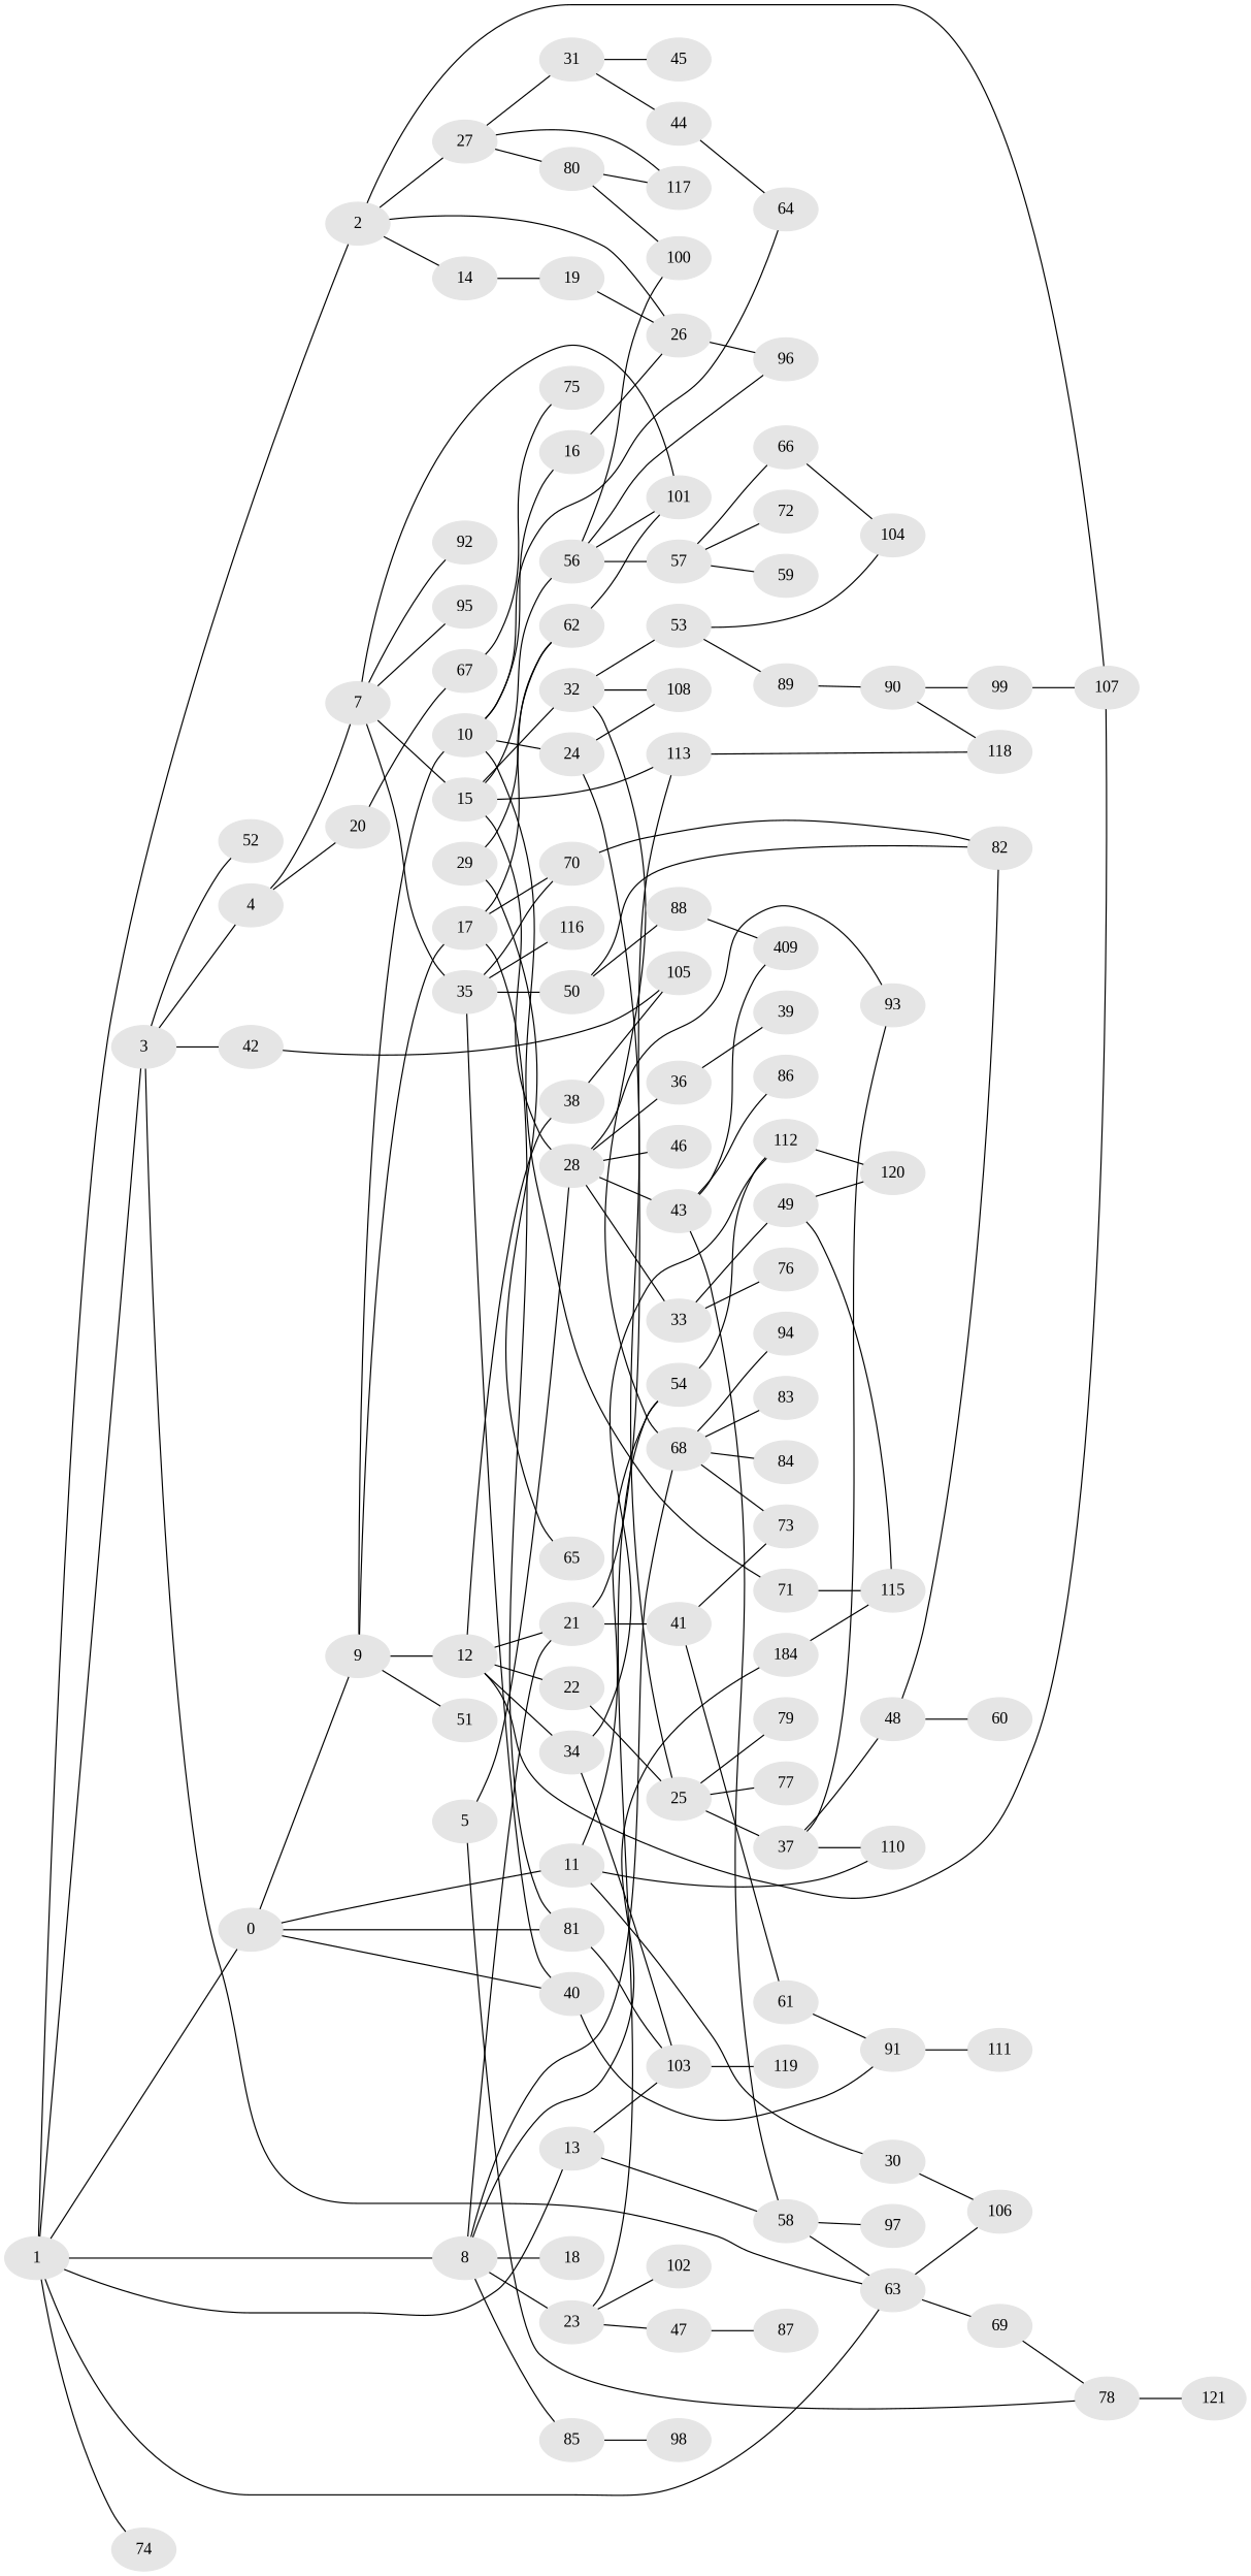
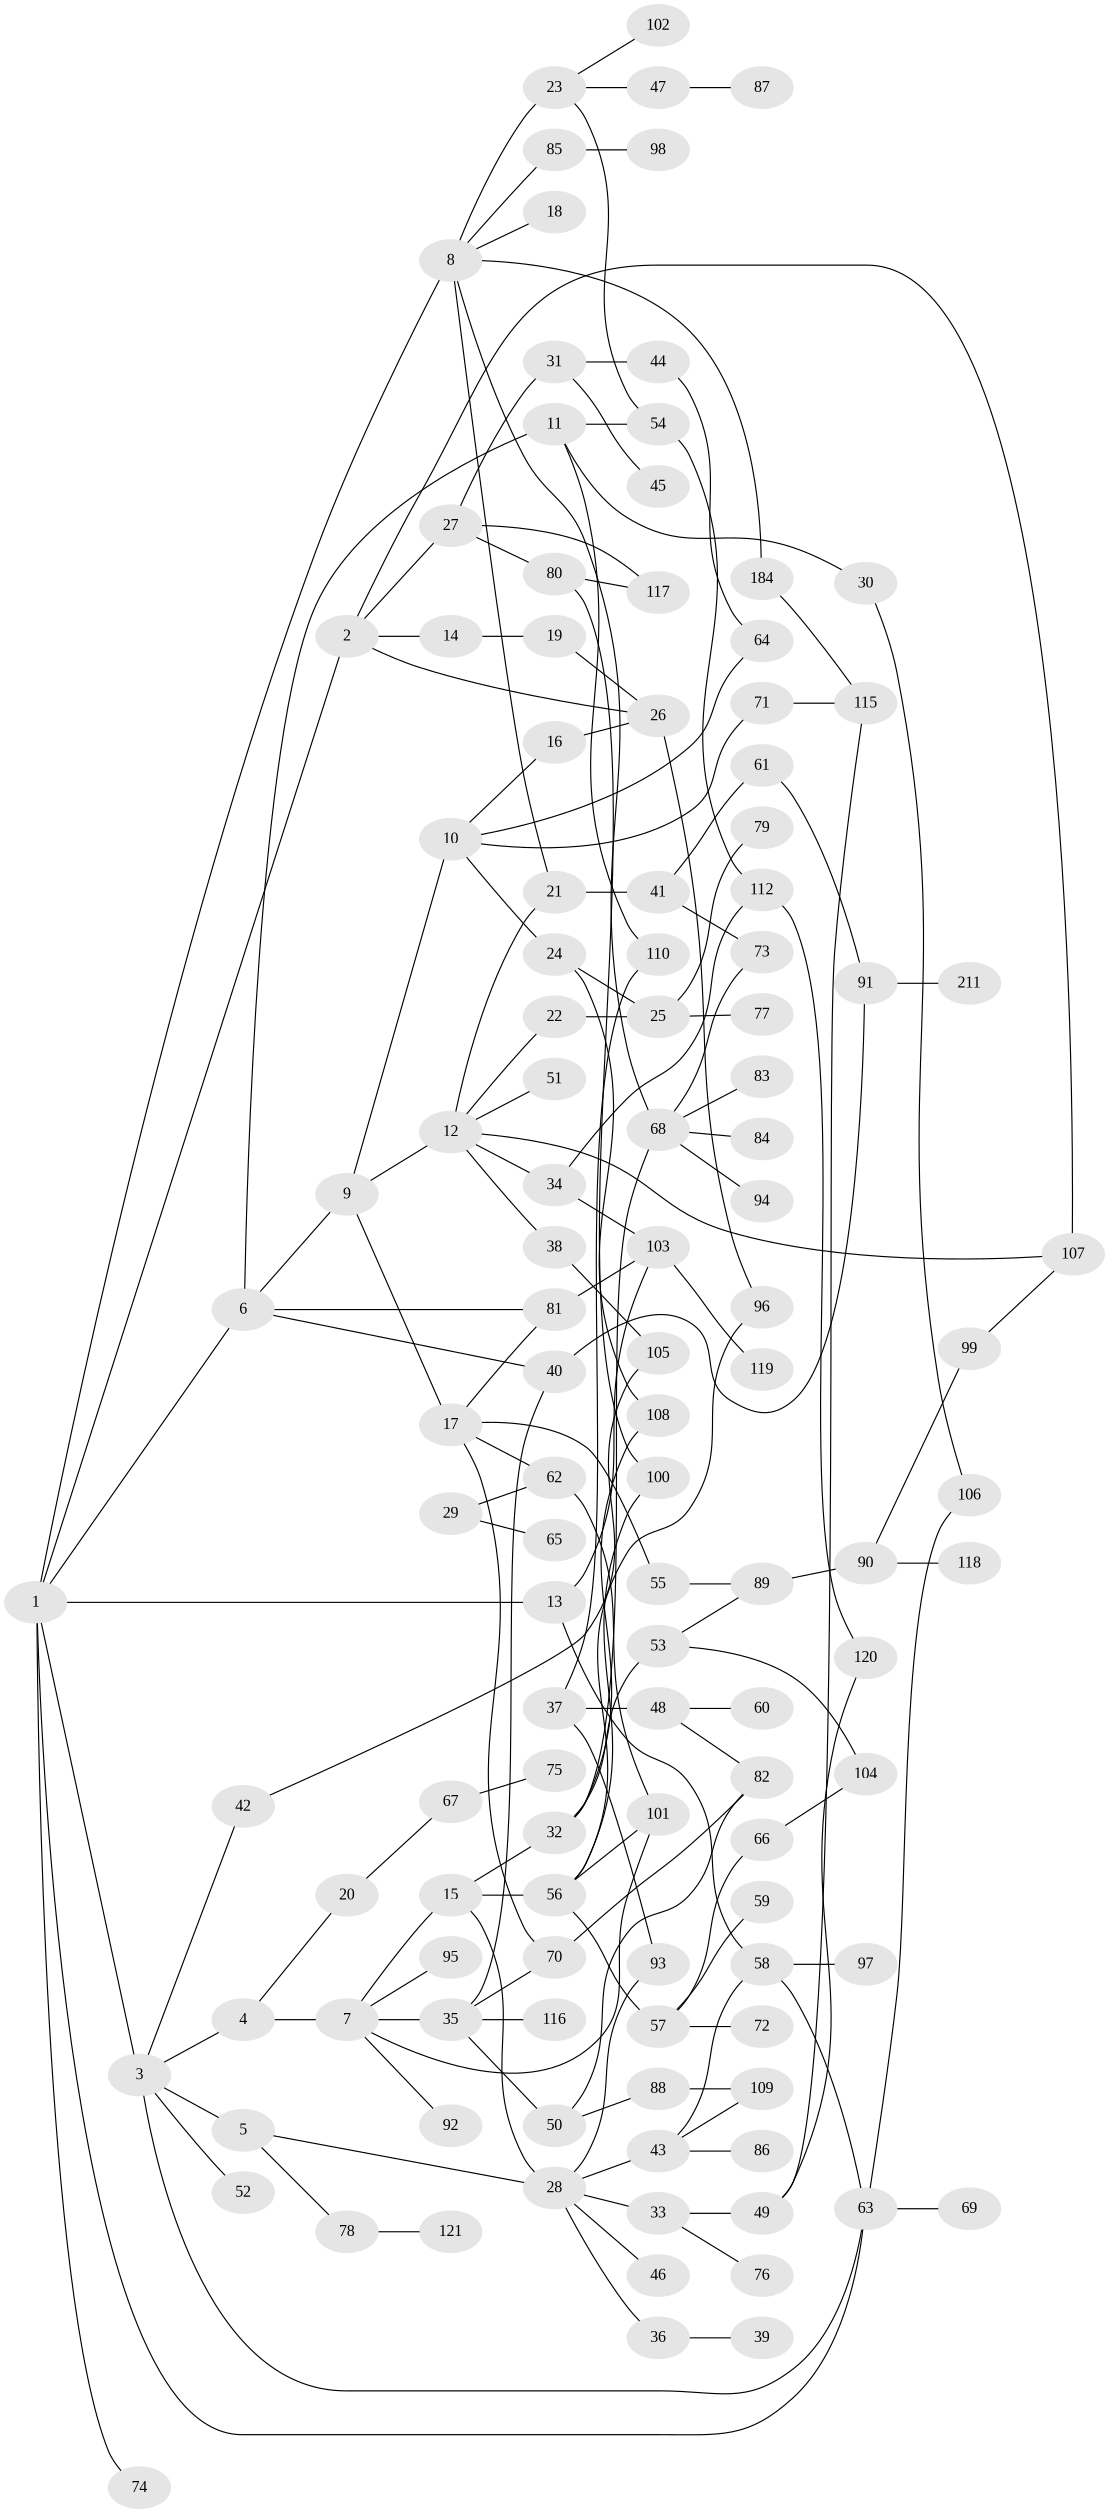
  graph {
    fontname="Liberation Serif"
    rankdir=LR
    node [color=gray90 fontname="Liberation Serif" style=filled]
    edge [fontname="Liberation Serif"]
    1
    2
    3
-   6 [label=0]
+   6
    8
    13
    63
    74
    14
    26
    27
    107
    4
    5
    42
    52
    9
    11
    40
    81
    18
    21
    23
    68
    85
    n26 [label=184]
    58
    103
    106
    69
    19
    96
    31
    80
    117
    7
    20
    28
    78
    105
    15
    35
    92
    95
    101
    67
    33
    36
    43
    46
    93
    121
    10
    12
    17
    51
    30
    54
    110
    91
    32
    56
-   113
    70
    50
    116
    41
    47
    102
    73
    83
    84
    94
    98
    115
    16
    24
    64
    71
    22
    34
    38
+   55
    62
    25
    108
    112
    97
    119
    53
    57
    100
    118
    89
    82
    75
    29
    65
    61
    37
    77
    79
    87
    48
    44
    45
    49
    76
    39
    86
-   109 [label=409]
+   109
    104
    120
    88
    60
-   111
+   111 [label=211]
    90
    59
    66
    72
    99
    1 -- 2
    1 -- 3
    1 -- 6
    1 -- 8
    1 -- 13
    1 -- 63
    1 -- 74
    2 -- 14
    2 -- 26
    2 -- 27
    2 -- 107
    3 -- 63
    3 -- 4
+   3 -- 5
    3 -- 42
    3 -- 52
    6 -- 9
    6 -- 11
    6 -- 40
    6 -- 81
    8 -- 18
    8 -- 21
    8 -- 23
    8 -- 68
    8 -- 85
    8 -- n26
    13 -- 58
    13 -- 103
    63 -- 106
    63 -- 69
    14 -- 19
    26 -- 96
    27 -- 31
    27 -- 80
    27 -- 117
    4 -- 7
    4 -- 20
    5 -- 28
    5 -- 78
    42 -- 105
    9 -- 10
    9 -- 12
    9 -- 17
-   9 -- 51
+   12 -- 51
    11 -- 30
    11 -- 54
    11 -- 110
    40 -- 91
    81 -- 103
-   21 -- 113
    21 -- 41
    23 -- 54
    23 -- 47
    23 -- 102
    68 -- 73
    68 -- 83
    68 -- 84
    68 -- 94
    85 -- 98
    n26 -- 115
    58 -- 63
    58 -- 97
    103 -- 119
-   69 -- 78
    19 -- 26
    31 -- 44
    31 -- 45
    80 -- 117
    80 -- 100
    7 -- 15
    7 -- 35
    7 -- 92
    7 -- 95
    7 -- 101
    20 -- 67
    28 -- 33
    28 -- 36
    28 -- 43
    28 -- 46
    28 -- 93
    78 -- 121
    15 -- 28
    15 -- 32
    15 -- 56
-   15 -- 113
    35 -- 40
    35 -- 70
    35 -- 50
    35 -- 116
    67 -- 75
    33 -- 49
    33 -- 76
    36 -- 39
    43 -- 58
    43 -- 86
    43 -- 109
    10 -- 16
    10 -- 24
    10 -- 64
    10 -- 71
    12 -- 107
    12 -- 21
    12 -- 22
    12 -- 34
    12 -- 38
    17 -- 81
    17 -- 70
+   17 -- 55
    17 -- 62
    30 -- 106
    54 -- 112
    91 -- 111
    32 -- 68
    32 -- 108
    32 -- 53
    56 -- 96
    56 -- 101
    56 -- 57
    56 -- 100
-   113 -- 118
    70 -- 82
    50 -- 82
    50 -- 88
    41 -- 73
    41 -- 61
    47 -- 87
    16 -- 26
    24 -- 25
    24 -- 108
    71 -- 115
    22 -- 25
    34 -- 103
    34 -- 112
    38 -- 105
+   55 -- 89
    62 -- 101
-   25 -- 37
    25 -- 77
    25 -- 79
    112 -- 120
    53 -- 89
    53 -- 104
    57 -- 59
    57 -- 66
    57 -- 72
    89 -- 90
    29 -- 62
    29 -- 65
    61 -- 91
    37 -- 93
    37 -- 110
    37 -- 48
    48 -- 82
    48 -- 60
    44 -- 64
    49 -- 115
    49 -- 120
    88 -- 109
    90 -- 118
    90 -- 99
    66 -- 104
    99 -- 107
  }
